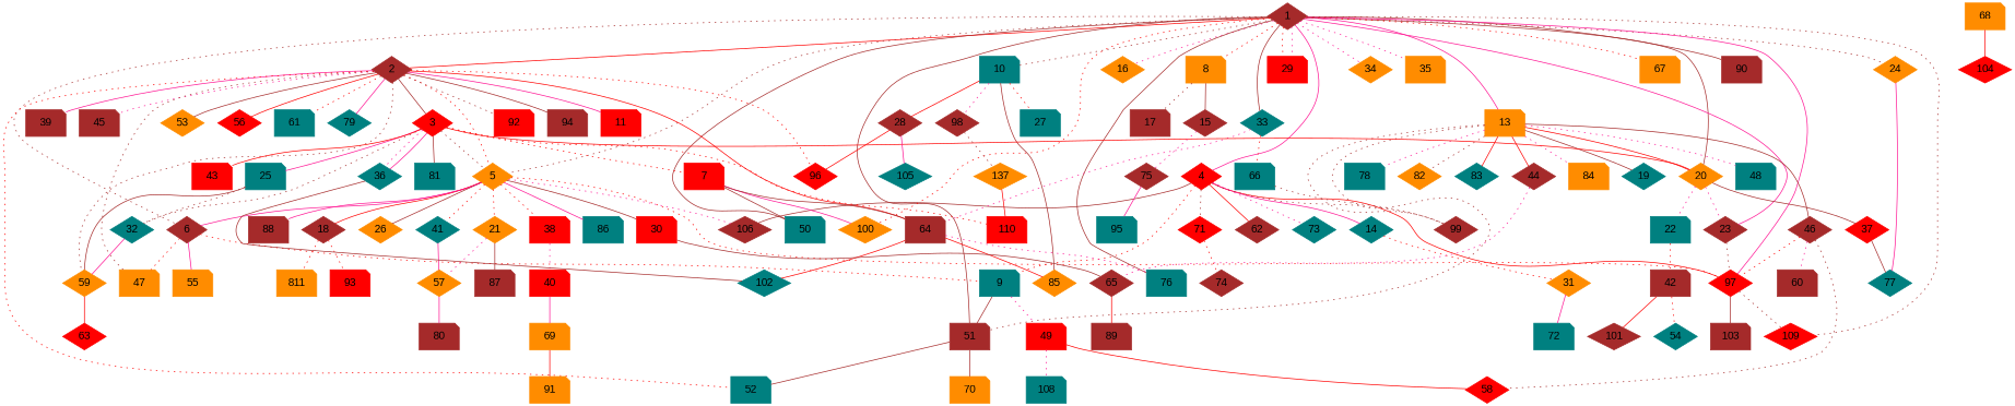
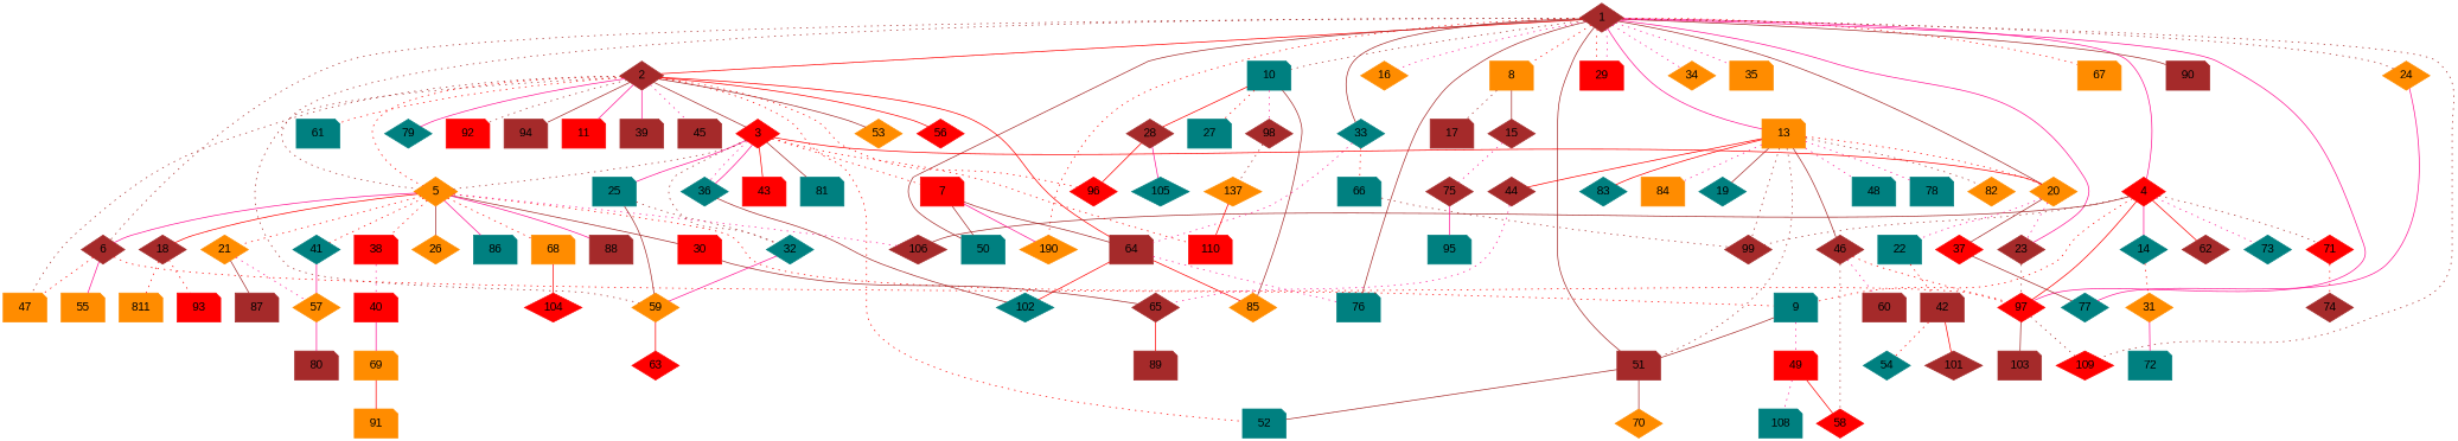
  graph {
    fontname="Liberation Sans"
    node [color=brown fontname="Liberation Sans" shape=diamond style=filled]
    edge [color=brown fontname="Liberation Sans" style=solid]
    1
    2
    4 [color=red]
    5 [color=darkorange]
    6
    8 [color=darkorange shape=note]
    10 [color=teal shape=note]
    13 [color=darkorange shape=note]
    16 [color=darkorange]
    20 [color=darkorange]
    23
    24 [color=darkorange]
    29 [color=red shape=note]
    33 [color=teal]
    34 [color=darkorange]
    35 [color=darkorange shape=note]
    50 [color=teal shape=note]
    51 [shape=note]
    67 [color=darkorange shape=note]
    76 [color=teal shape=note]
    90 [shape=note]
    97 [color=red]
-   100 [color=darkorange]
+   100 [color=darkorange label=190]
    109 [color=red]
    3 [color=red]
    11 [color=red shape=note]
    39 [shape=note]
    45 [shape=note]
    47 [color=darkorange shape=note]
    52 [color=teal shape=note]
    53 [color=darkorange]
    56 [color=red]
    59 [color=darkorange]
    61 [color=teal shape=note]
    64 [shape=note]
    79 [color=teal]
    92 [color=red shape=note]
    94 [shape=note]
    96 [color=red]
    9 [color=teal shape=note]
    14 [color=teal]
    62
    71 [color=red]
    73 [color=teal]
    99
    106
    18
    21 [color=darkorange]
    26 [color=darkorange]
    30 [color=red shape=note]
    38 [color=red shape=note]
    41 [color=teal]
    68 [color=darkorange shape=note]
    86 [color=teal shape=note]
    88 [shape=note]
    55 [color=darkorange shape=note]
    15
    17 [shape=note]
    27 [color=teal shape=note]
    28
    85 [color=darkorange]
    98
    19 [color=teal]
    44
    46
    48 [color=teal shape=note]
    78 [color=teal shape=note]
    82 [color=darkorange]
    83 [color=teal]
    84 [color=darkorange shape=note]
    22 [color=teal shape=note]
    37 [color=red]
    77 [color=teal]
    66 [color=teal shape=note]
-   70 [color=darkorange shape=note]
+   70 [color=darkorange]
    103 [shape=note]
    7 [color=red shape=note]
    25 [color=teal shape=note]
    32 [color=teal]
    36 [color=teal]
    43 [color=red shape=note]
    81 [color=teal shape=note]
    110 [color=red shape=note]
    63 [color=red]
    102 [color=teal]
    49 [color=red shape=note]
    31 [color=darkorange]
    74
    93 [color=red shape=note]
    n90 [color=darkorange label=811 shape=note]
    57 [color=darkorange]
    87 [shape=note]
    65
    40 [color=red shape=note]
    104 [color=red]
    75
    58 [color=red]
    108 [color=teal shape=note]
    105 [color=teal]
    n100 [color=darkorange label=137]
    60 [shape=note]
    72 [color=teal shape=note]
    95 [color=teal shape=note]
    42 [shape=note]
    80 [shape=note]
    54 [color=teal]
    101
    89 [shape=note]
    69 [color=darkorange shape=note]
    91 [color=darkorange shape=note]
    1 -- 2 [color=red]
    1 -- 4 [color=deeppink]
    1 -- 5 [style=dotted]
    1 -- 6 [style=dotted]
    1 -- 8 [color=red style=dotted]
    1 -- 10 [style=dotted]
    1 -- 13 [color=deeppink]
    1 -- 16 [color=deeppink style=dotted]
    1 -- 20
    1 -- 23 [color=deeppink]
    1 -- 24 [style=dotted]
    1 -- 29 [color=red style=dotted]
    1 -- 29 [color=deeppink style=dotted]
    1 -- 33
    1 -- 34 [color=deeppink style=dotted]
    1 -- 35 [color=deeppink style=dotted]
    1 -- 50
    1 -- 51
    1 -- 67 [color=red style=dotted]
    1 -- 76
    1 -- 90
    1 -- 97 [color=deeppink]
    1 -- 100 [color=red style=dotted]
    1 -- 109 [style=dotted]
    2 -- 5 [color=red style=dotted]
    2 -- 3
    2 -- 11 [color=deeppink]
    2 -- 39 [color=deeppink]
    2 -- 45 [color=deeppink style=dotted]
    2 -- 47 [style=dotted]
    2 -- 52 [color=red style=dotted]
    2 -- 53
    2 -- 56 [color=red]
    2 -- 59 [style=dotted]
    2 -- 61 [color=red style=dotted]
    2 -- 64 [color=red]
    2 -- 79 [color=deeppink]
    2 -- 92 [style=dotted]
    2 -- 94
    2 -- 96 [color=red style=dotted]
    4 -- 97 [color=red]
    4 -- 9 [color=red style=dotted]
    4 -- 14 [color=deeppink]
    4 -- 62 [color=red]
    4 -- 71 [style=dotted]
    4 -- 73 [color=deeppink style=dotted]
    4 -- 99 [style=dotted]
    4 -- 106
    5 -- 6 [color=deeppink]
    5 -- 97 [color=red style=dotted]
    5 -- 106 [color=deeppink style=dotted]
    5 -- 18 [color=red]
    5 -- 21 [color=red style=dotted]
    5 -- 26
    5 -- 30
    5 -- 38 [color=red style=dotted]
    5 -- 41 [color=red style=dotted]
+   5 -- 68 [color=red style=dotted]
    5 -- 86 [color=deeppink]
    5 -- 88 [color=deeppink]
    6 -- 47 [color=red style=dotted]
    6 -- 9 [color=red style=dotted]
    6 -- 55 [color=deeppink]
    8 -- 15
    8 -- 17 [style=dotted]
    10 -- 27 [color=red style=dotted]
    10 -- 28 [color=red]
    10 -- 85
    10 -- 98 [color=deeppink style=dotted]
-   13 -- 20 [color=red]
+   13 -- 20 [color=red style=dotted]
    13 -- 51 [style=dotted]
    13 -- 99 [style=dotted]
    13 -- 19
    13 -- 44 [color=red]
    13 -- 46
    13 -- 48 [color=deeppink style=dotted]
    13 -- 78 [color=deeppink style=dotted]
    13 -- 82 [style=dotted]
    13 -- 83 [color=red]
    13 -- 84 [color=deeppink style=dotted]
    20 -- 23 [color=deeppink style=dotted]
    20 -- 22 [color=deeppink style=dotted]
    20 -- 37
    23 -- 97 [style=dotted]
    24 -- 77 [color=deeppink]
    33 -- 64 [color=deeppink style=dotted]
    33 -- 66 [color=red style=dotted]
    51 -- 52
    51 -- 70
    97 -- 109 [style=dotted]
    97 -- 103
    3 -- 5 [style=dotted]
    3 -- 20 [color=red]
    3 -- 7 [color=red style=dotted]
    3 -- 25 [color=deeppink]
    3 -- 32 [style=dotted]
    3 -- 36 [color=deeppink style=dotted]
    3 -- 36 [color=deeppink]
    3 -- 43 [color=red]
    3 -- 81
    3 -- 110 [color=red style=dotted]
    59 -- 63 [color=red]
    64 -- 76 [color=deeppink style=dotted]
    64 -- 85 [color=red]
    64 -- 102 [color=red]
    9 -- 51
    9 -- 49 [color=deeppink style=dotted]
    14 -- 31 [color=red style=dotted]
    71 -- 74 [color=red style=dotted]
    18 -- 93 [color=red style=dotted]
    18 -- n90 [color=red style=dotted]
    21 -- 57 [color=deeppink style=dotted]
    21 -- 87
    30 -- 65
    38 -- 40 [color=deeppink style=dotted]
    41 -- 57 [color=deeppink]
    68 -- 104 [color=red]
    15 -- 75 [color=deeppink style=dotted]
    28 -- 96 [color=red]
    28 -- 105 [color=deeppink]
    98 -- n100 [style=dotted]
    44 -- 65 [color=deeppink style=dotted]
    46 -- 97 [color=red style=dotted]
    46 -- 58 [style=dotted]
    46 -- 60 [color=deeppink style=dotted]
    22 -- 42 [color=red style=dotted]
    37 -- 77
    66 -- 99 [style=dotted]
    7 -- 50
    7 -- 100 [color=deeppink]
    7 -- 64
    25 -- 59
    25 -- 32 [style=dotted]
    32 -- 59 [color=deeppink]
    36 -- 102
    49 -- 58 [color=red]
    49 -- 108 [color=deeppink style=dotted]
    31 -- 72 [color=deeppink]
    57 -- 80 [color=deeppink]
    65 -- 89 [color=red]
    40 -- 69 [color=deeppink]
    75 -- 95 [color=deeppink]
    n100 -- 110 [color=red]
    42 -- 54 [color=red style=dotted]
    42 -- 101 [color=red]
    69 -- 91 [color=red]
  }
